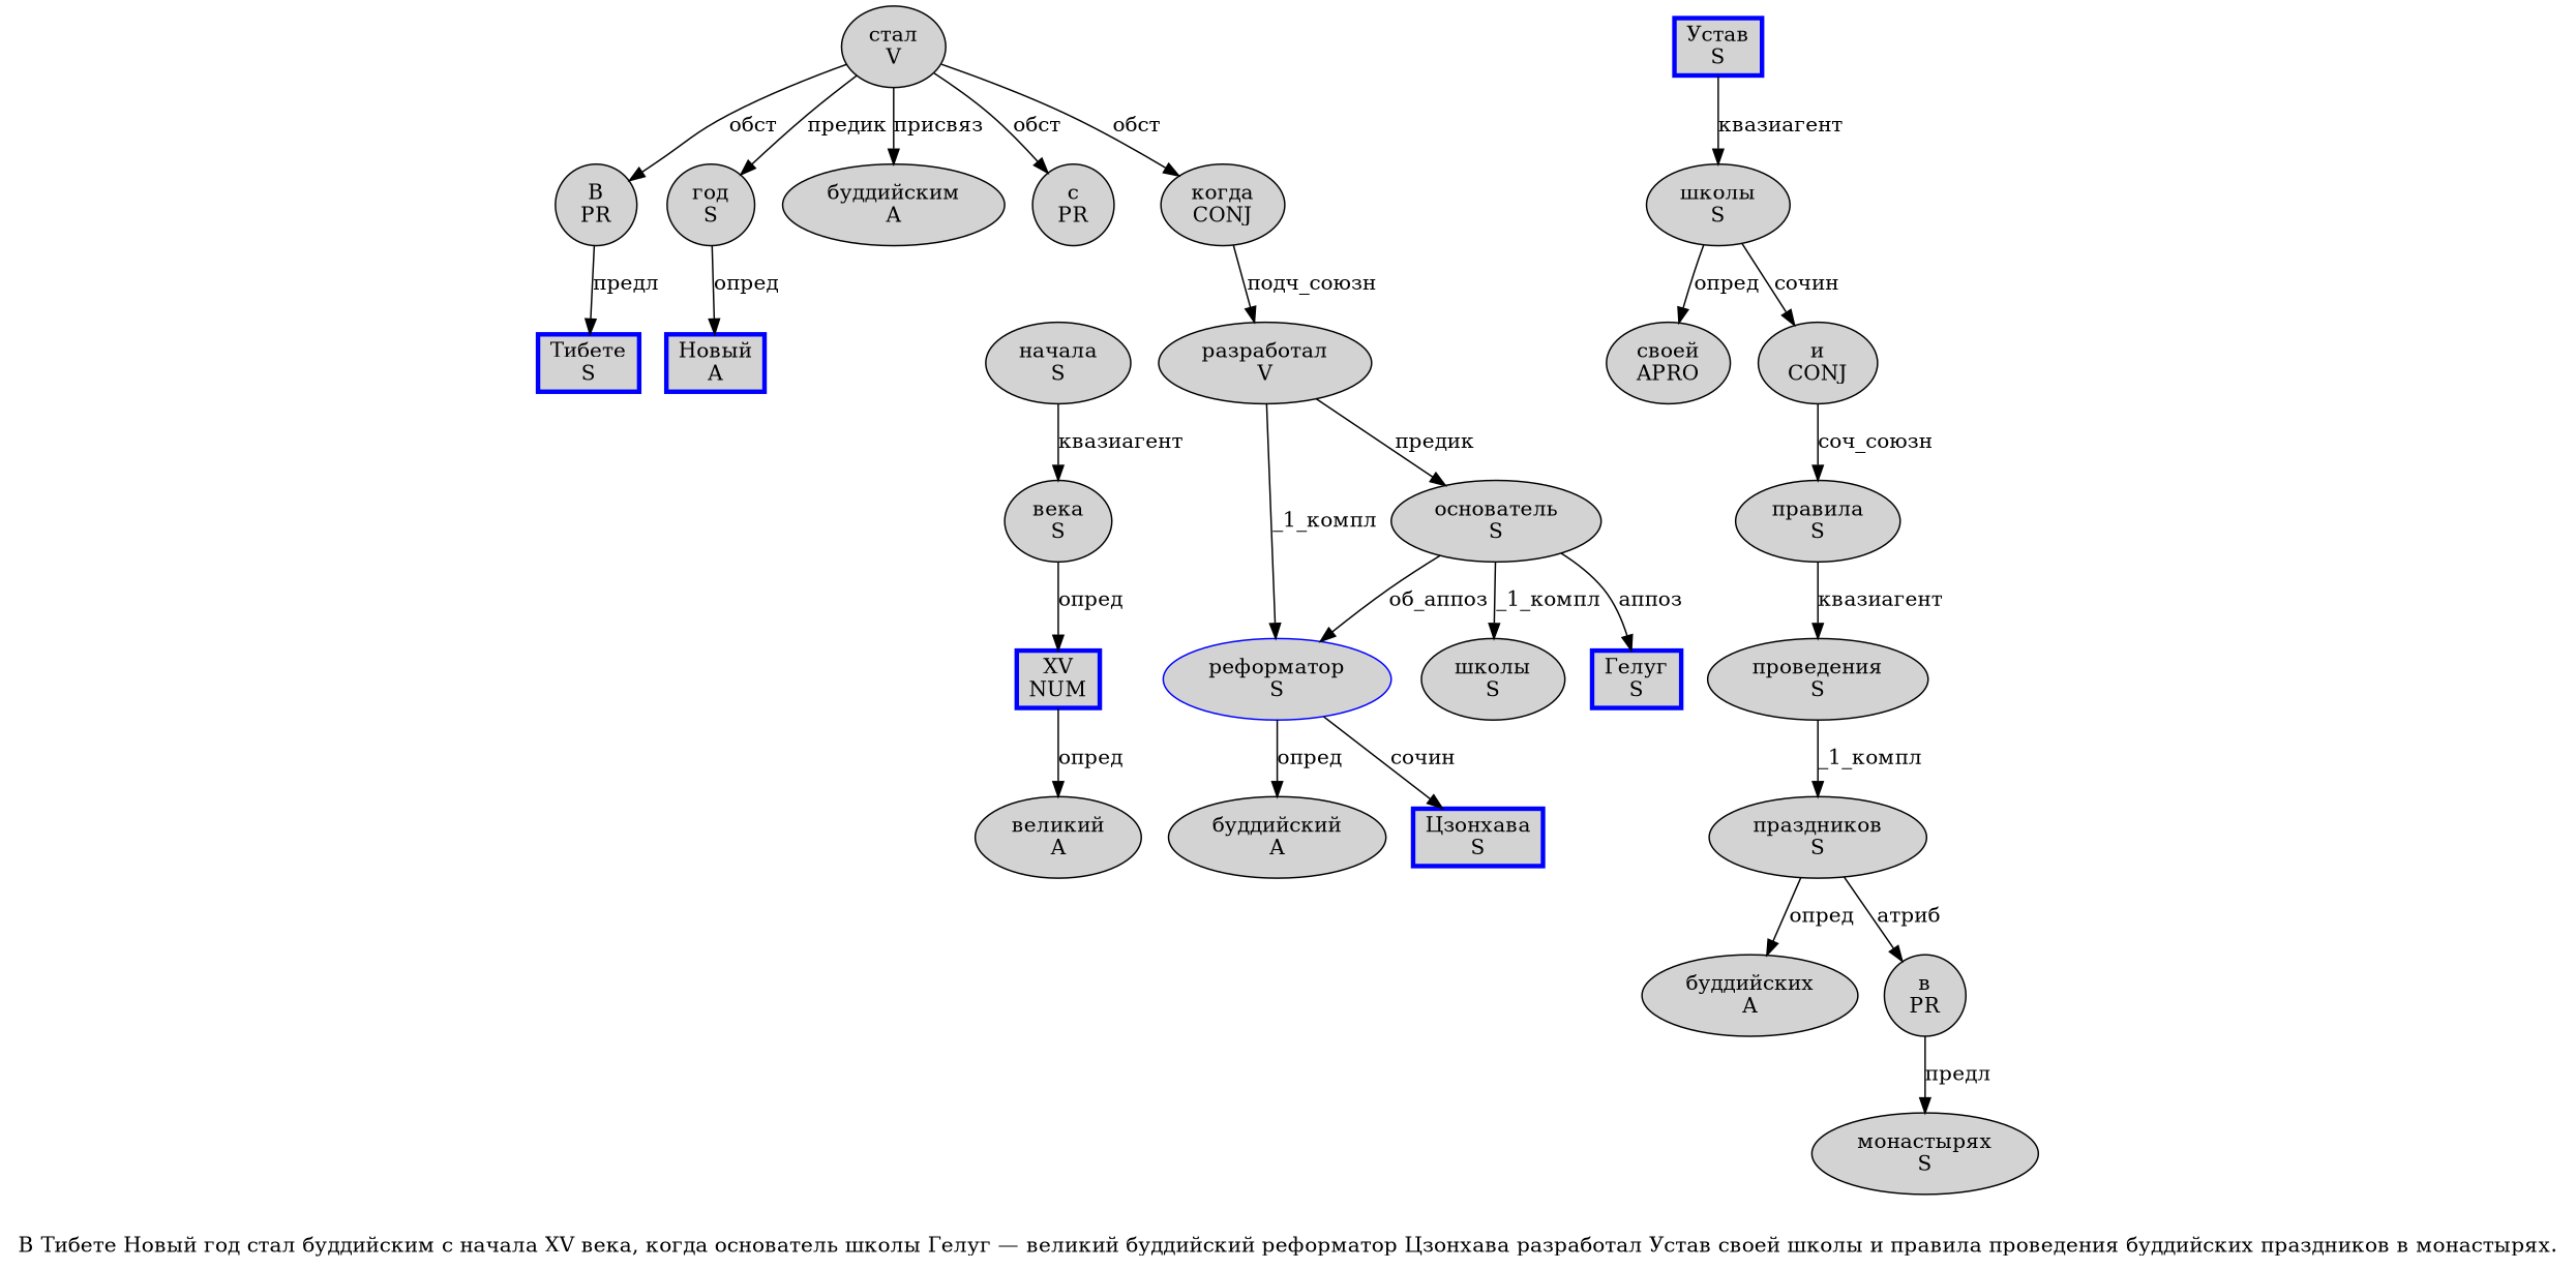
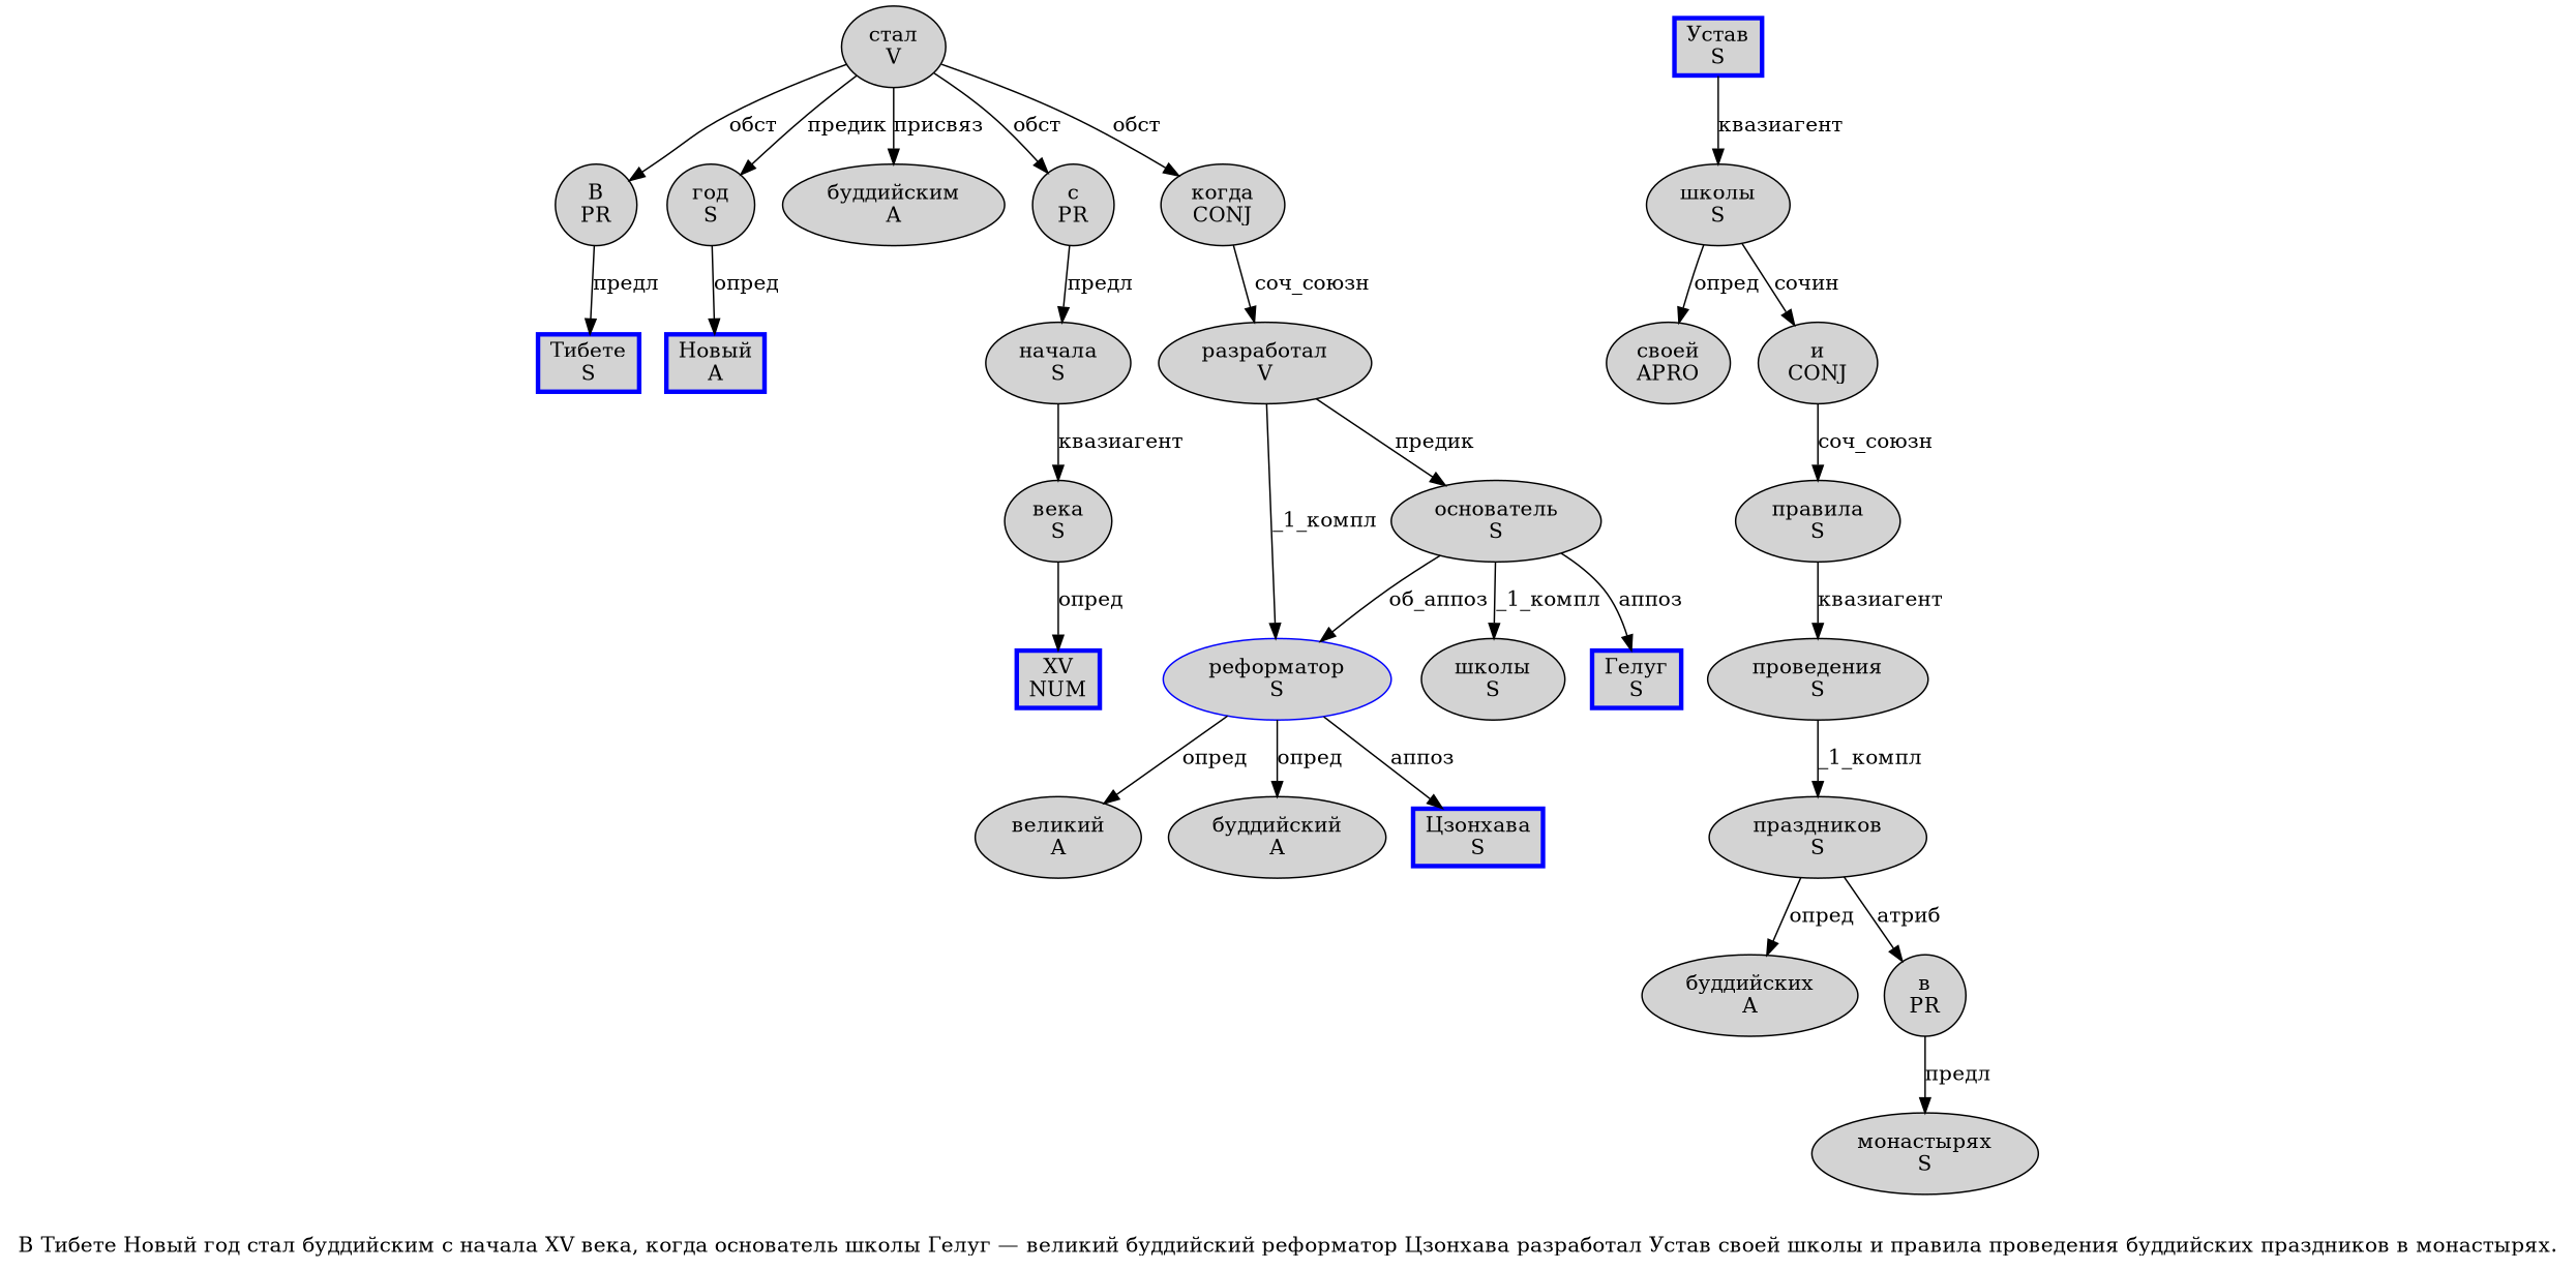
  digraph {
    label="В Тибете Новый год стал буддийским с начала XV века, когда основатель школы Гелуг — великий буддийский реформатор Цзонхава разработал Устав своей школы и правила проведения буддийских праздников в монастырях."
    node [fillcolor=lightgray penwidth=1 shape=ellipse style=filled]
    n1 [label="В\nPR"]
    n2 [color=blue label="Тибете\nS" penwidth=3 shape=box]
    n3 [color=blue label="Новый\nA" penwidth=3 shape=box]
    n4 [label="год\nS"]
    n5 [label="стал\nV"]
    n6 [label="буддийским\nA"]
    n7 [label="с\nPR"]
    n8 [label="когда\nCONJ"]
    n9 [label="начала\nS"]
    n10 [label="разработал\nV"]
    n11 [label="века\nS"]
    n12 [color=blue label="XV\nNUM" penwidth=3 shape=box]
    n13 [label="основатель\nS"]
    n14 [color=blue label="реформатор\nS"]
    n15 [label="школы\nS"]
    n16 [color=blue label="Гелуг\nS" penwidth=3 shape=box]
    n17 [label="великий\nA"]
    n18 [label="буддийский\nA"]
    n19 [color=blue label="Цзонхава\nS" penwidth=3 shape=box]
    n20 [color=blue label="Устав\nS" penwidth=3 shape=box]
    n21 [label="школы\nS"]
    n22 [label="своей\nAPRO"]
    n23 [label="и\nCONJ"]
    n24 [label="правила\nS"]
    n25 [label="проведения\nS"]
    n26 [label="праздников\nS"]
    n27 [label="буддийских\nA"]
    n28 [label="в\nPR"]
    n29 [label="монастырях\nS"]
    n1 -> n2 [label="предл"]
    n4 -> n3 [label="опред"]
    n5 -> n1 [label="обст"]
    n5 -> n4 [label="предик"]
    n5 -> n6 [label="присвяз"]
    n5 -> n7 [label="обст"]
    n5 -> n8 [label="обст"]
-   n8 -> n10 [label="подч_союзн"]
+   n7 -> n9 [label="предл"]
+   n8 -> n10 [label="соч_союзн"]
    n9 -> n11 [label="квазиагент"]
    n10 -> n13 [label="предик"]
    n10 -> n14 [label="_1_компл"]
    n11 -> n12 [label="опред"]
    n13 -> n14 [label="об_аппоз"]
    n13 -> n15 [label="_1_компл"]
    n13 -> n16 [label="аппоз"]
-   n12 -> n17 [label="опред"]
+   n14 -> n17 [label="опред"]
    n14 -> n18 [label="опред"]
-   n14 -> n19 [label="сочин"]
+   n14 -> n19 [label="аппоз"]
    n20 -> n21 [label="квазиагент"]
    n21 -> n22 [label="опред"]
    n21 -> n23 [label="сочин"]
    n23 -> n24 [label="соч_союзн"]
    n24 -> n25 [label="квазиагент"]
    n25 -> n26 [label="_1_компл"]
    n26 -> n27 [label="опред"]
    n26 -> n28 [label="атриб"]
    n28 -> n29 [label="предл"]
  }
